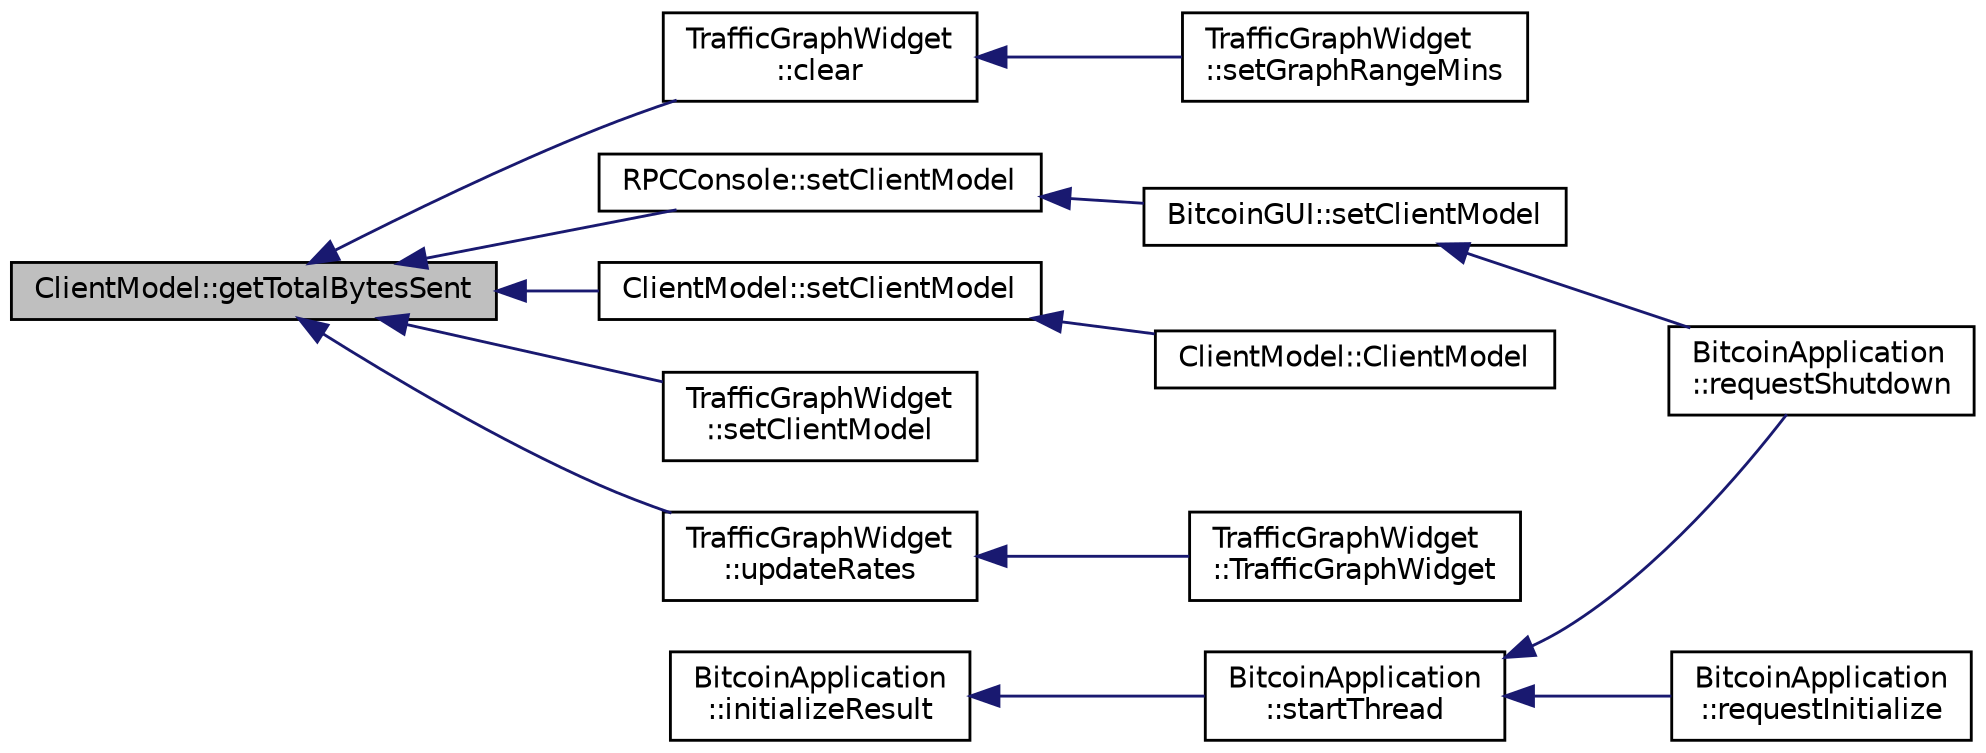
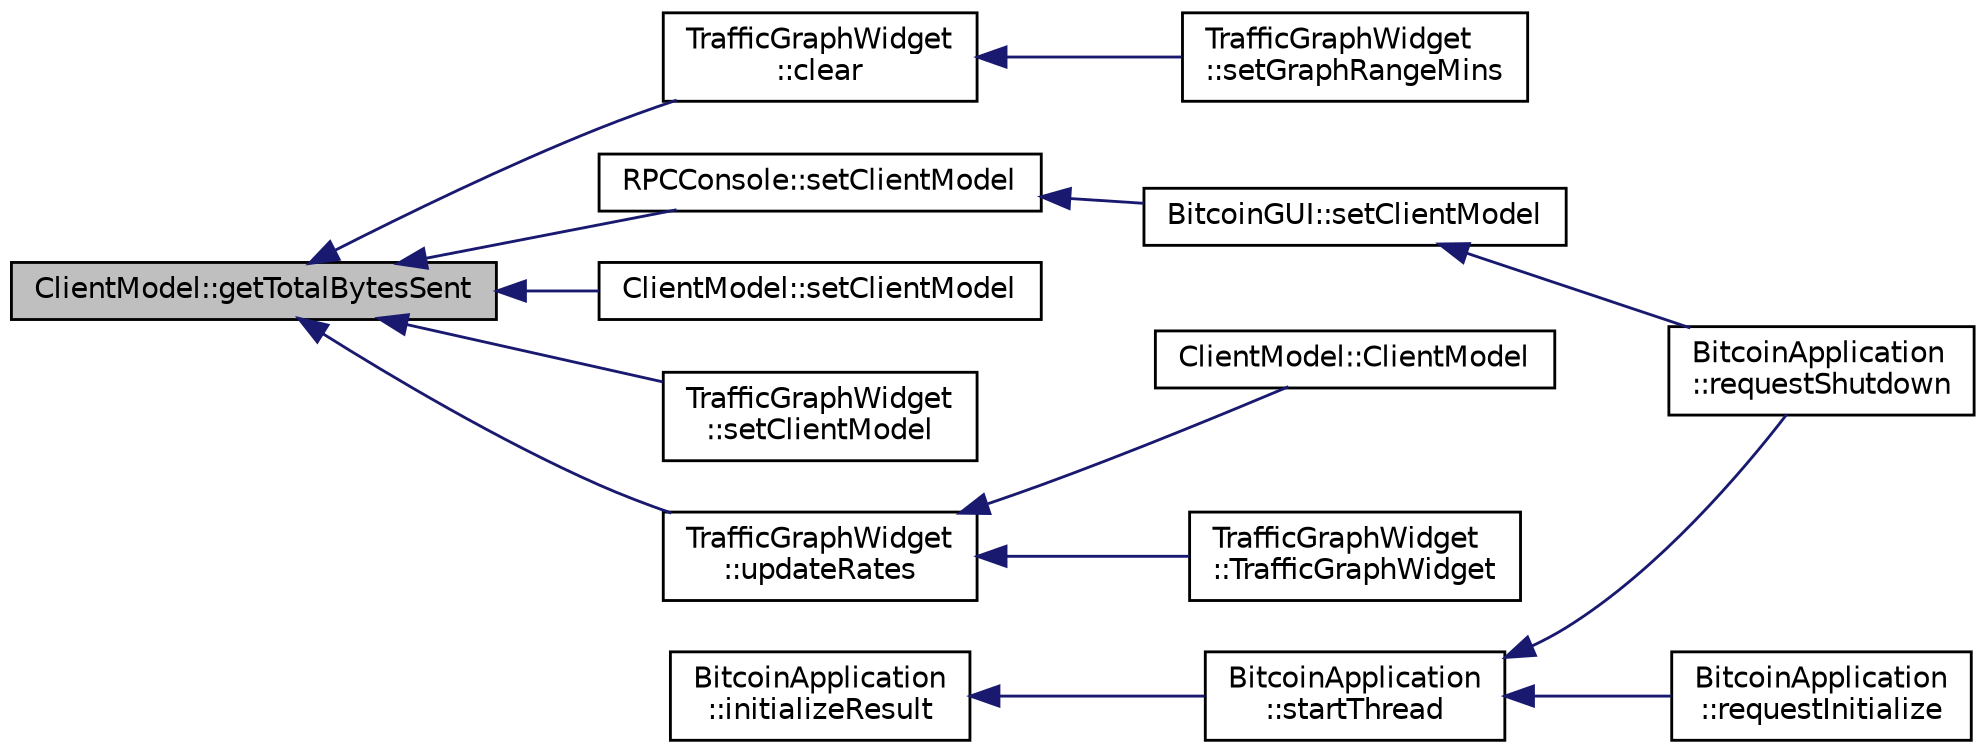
  digraph {
    rankdir=LR
    node [color=black fillcolor=white fontname=Helvetica fontsize=10 shape=record style=filled]
    edge [color=midnightblue dir=back fontname=Helvetica fontsize=10 labelfontname=Helvetica labelfontsize=10 style=solid]
    n1 [fillcolor=grey75 fontcolor=black height=0.2 label="ClientModel::getTotalBytesSent" width=0.4]
    n2 [height=0.2 label="ClientModel::setClientModel" width=0.4]
    n3 [height=0.2 label="RPCConsole::setClientModel" width=0.4]
    n4 [height=0.2 label="TrafficGraphWidget\l::setClientModel" width=0.4]
    n5 [height=0.2 label="TrafficGraphWidget\l::updateRates" width=0.4]
    n6 [height=0.2 label="TrafficGraphWidget\l::clear" width=0.4]
    n7 [height=0.2 label="ClientModel::ClientModel" width=0.4]
    n8 [height=0.2 label="BitcoinGUI::setClientModel" width=0.4]
    n9 [height=0.2 label="TrafficGraphWidget\l::TrafficGraphWidget" width=0.4]
    n10 [height=0.2 label="TrafficGraphWidget\l::setGraphRangeMins" width=0.4]
    n11 [height=0.2 label="BitcoinApplication\l::requestShutdown" width=0.4]
    n12 [height=0.2 label="BitcoinApplication\l::initializeResult" width=0.4]
    n13 [height=0.2 label="BitcoinApplication\l::startThread" width=0.4]
    n14 [height=0.2 label="BitcoinApplication\l::requestInitialize" width=0.4]
    n1 -> n2
    n1 -> n3
    n1 -> n4
    n1 -> n5
    n1 -> n6
-   n2 -> n7
+   n5 -> n7
    n3 -> n8
    n5 -> n9
    n6 -> n10
    n8 -> n11
    n12 -> n13
    n13 -> n11
    n13 -> n14
  }
